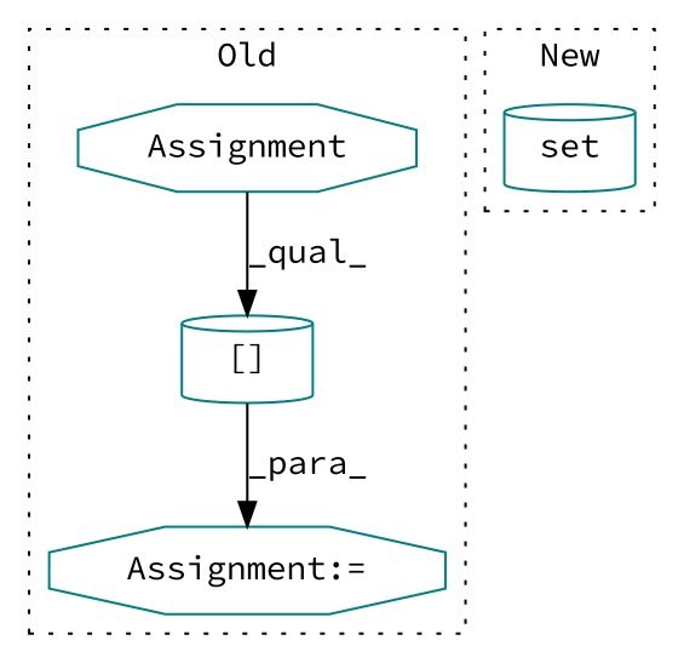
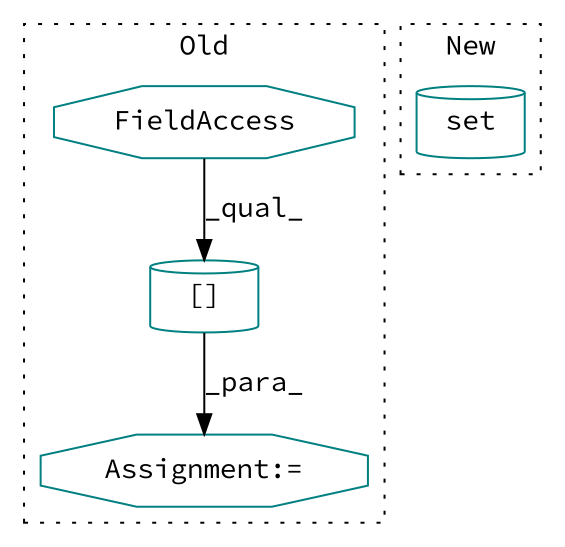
  digraph {
    fontname="Source Code Pro"
    node [shape=cylinder color=teal fontname="Source Code Pro"]
    edge [fontname="Source Code Pro"]
    n1 [a=2 l="7,1" label="[]" s="2644,2667"]
-   n2 [a=22 l=6 label=Assignment s=2644 shape=octagon]
+   n2 [a=22 l=6 label=FieldAccess s=2644 shape=octagon]
    n3 [a=7 l=1 label="Assignment:=" s=2643 shape=octagon]
    n4 [a=32 l="4,1" label=set s="3123,3135"]
    subgraph cluster_1 {
      label=Old
      style=dotted
      n1
      n2
      n3
    }
    subgraph cluster_2 {
      label=New
      style=dotted
      n4
    }
    n1 -> n3 [label=_para_]
    n2 -> n1 [label=_qual_]
  }
